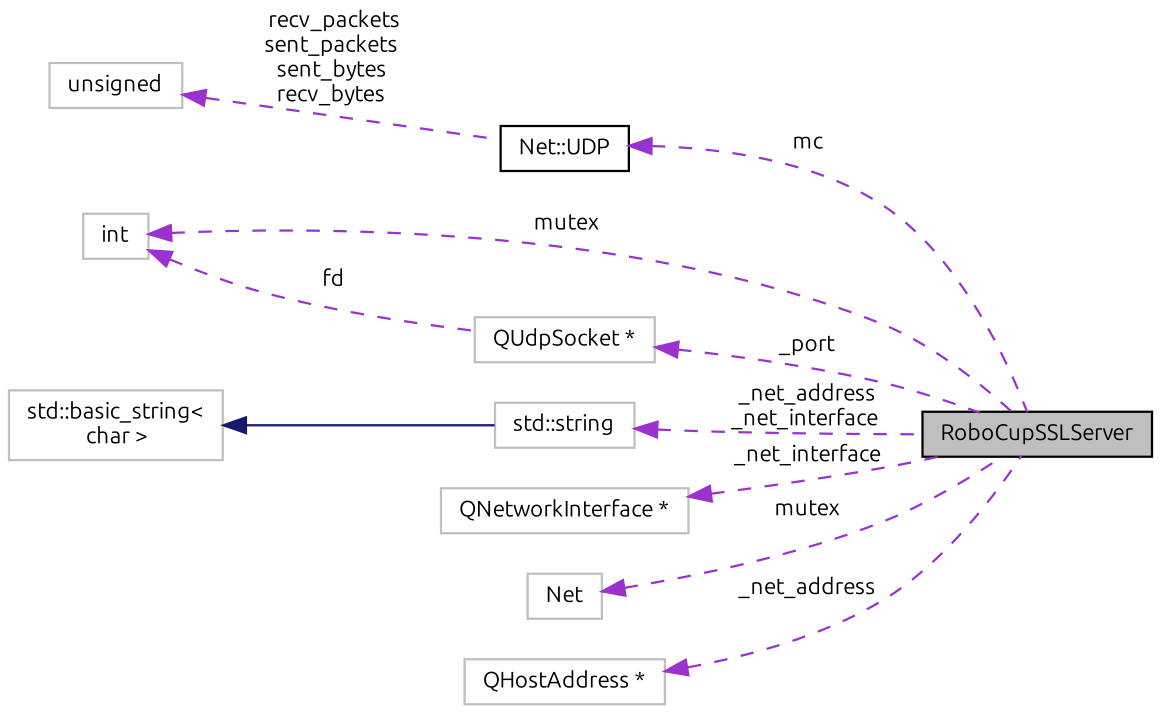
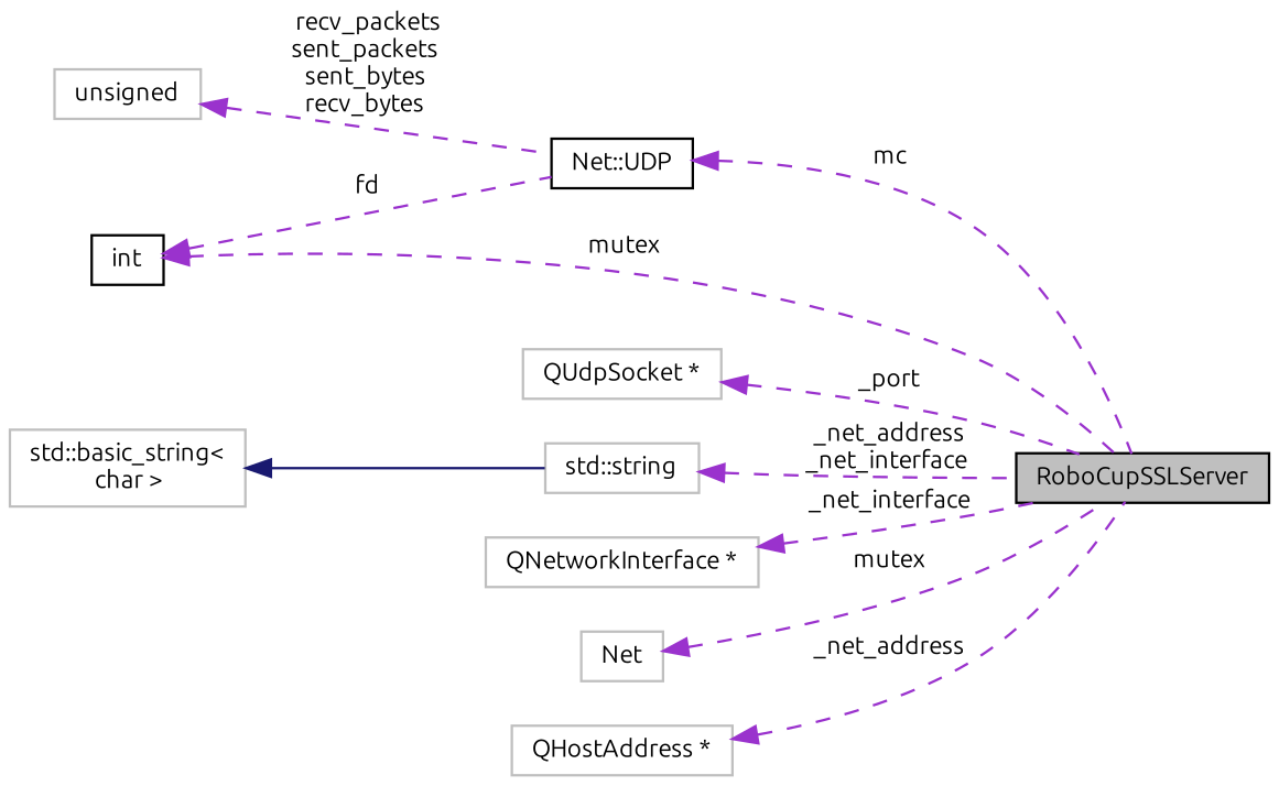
  digraph {
    fontname=Ubuntu
    rankdir=LR
    node [color=grey75 fillcolor=white fontname=Ubuntu fontsize=10 shape=record style=filled]
    edge [color=darkorchid3 dir=back fontname=Ubuntu fontsize=10 labelfontname=Helvetica labelfontsize=10 style=dashed]
    n1 [color=black fillcolor=grey75 fontcolor=black height=0.2 label=RoboCupSSLServer width=0.4]
    n2 [color=black height=0.2 label="Net::UDP" width=0.4]
-   n3 [height=0.2 label=int width=0.4]
+   n3 [color=black height=0.2 label=int width=0.4]
    n4 [height=0.2 label=unsigned width=0.4]
    n5 [height=0.2 label="QUdpSocket *" width=0.4]
    n6 [height=0.2 label="std::string" width=0.4]
    n7 [height=0.2 label="std::basic_string\<\l char \>" width=0.4]
    n8 [height=0.2 label="QNetworkInterface *" width=0.4]
    n9 [height=0.2 label=Net width=0.4]
    n10 [height=0.2 label="QHostAddress *" width=0.4]
    n2 -> n1 [label=" mc"]
    n3 -> n1 [label=" mutex"]
-   n3 -> n5 [label=" fd"]
+   n3 -> n2 [label=" fd"]
    n4 -> n2 [label=" recv_packets\nsent_packets\nsent_bytes\nrecv_bytes"]
    n5 -> n1 [label=" _port"]
    n6 -> n1 [label=" _net_address\n_net_interface"]
    n7 -> n6 [color=midnightblue style=solid]
    n8 -> n1 [label=" _net_interface"]
    n9 -> n1 [label=" mutex"]
    n10 -> n1 [label=" _net_address"]
  }
